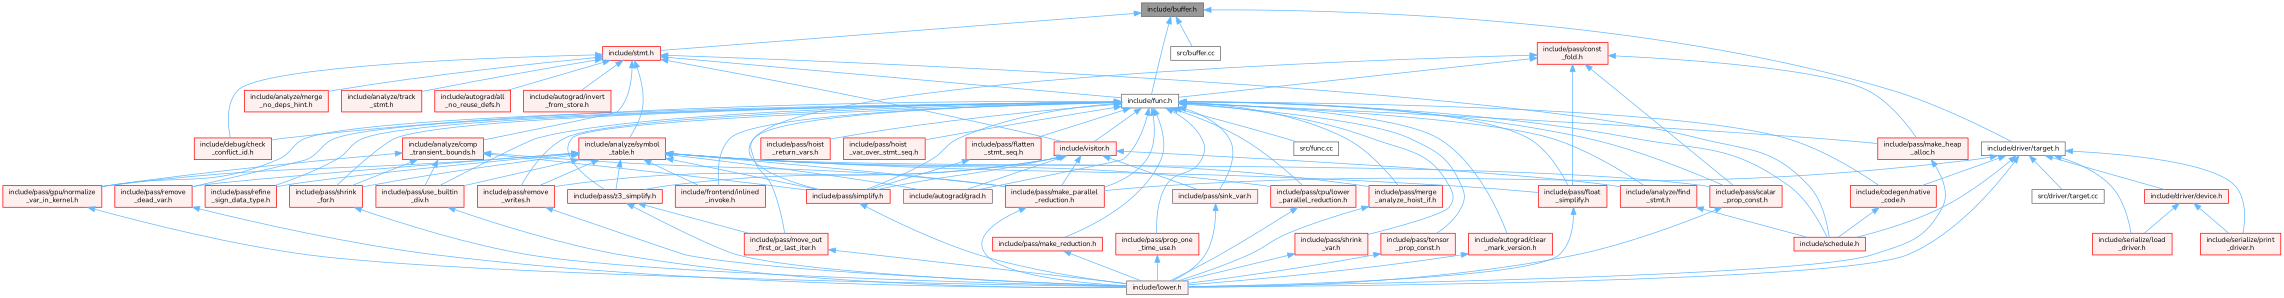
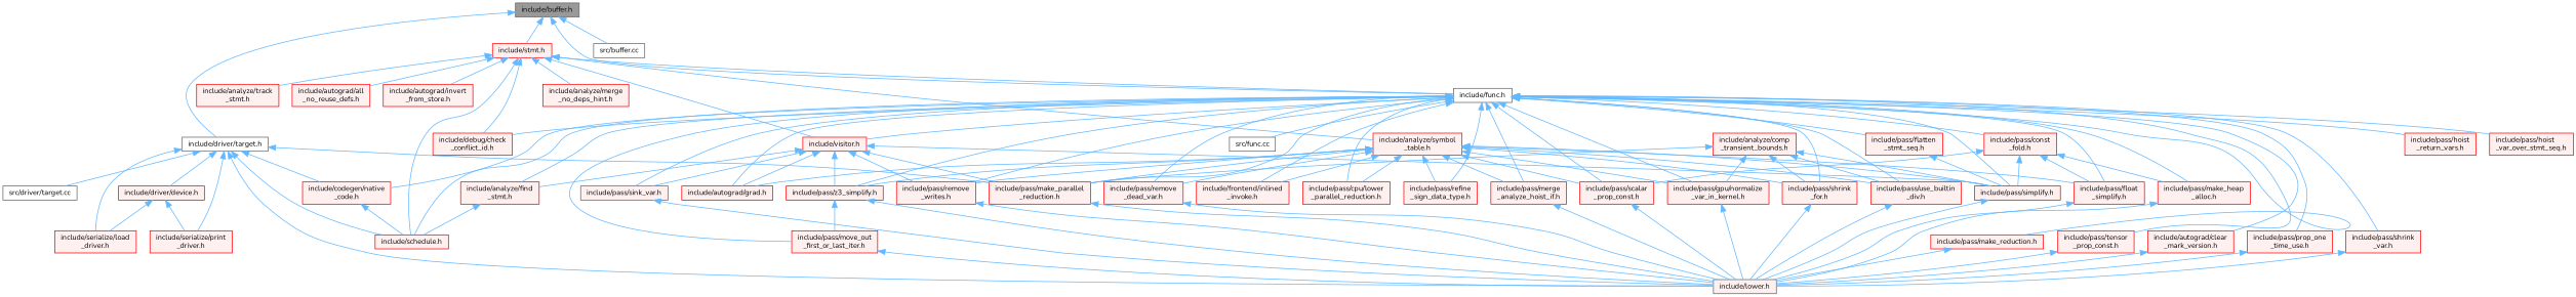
  digraph {
    fontname=Nunito
    node [color=red fillcolor="#FFF0F0" fontname=Nunito fontsize=10 shape=box style=filled]
    edge [color=steelblue1 dir=back fontname=Nunito fontsize=10 labelfontname=Helvetica labelfontsize=10 style=solid]
    n1 [color=gray40 fillcolor=grey60 fontcolor=black height=0.2 label="include/buffer.h" width=0.4]
    n2 [color=grey40 fillcolor=white height=0.2 label="include/driver/target.h" width=0.4]
    n3 [color=grey40 fillcolor=white height=0.2 label="include/func.h" width=0.4]
    n4 [height=0.2 label="include/stmt.h" width=0.4]
    n5 [color=grey40 fillcolor=white height=0.2 label="src/buffer.cc" width=0.4]
    n6 [height=0.2 label="include/codegen/native\l_code.h" width=0.4]
    n7 [height=0.2 label="include/schedule.h" width=0.4]
    n8 [height=0.2 label="include/driver/device.h" width=0.4]
    n9 [height=0.2 label="include/serialize/load\l_driver.h" width=0.4]
    n10 [height=0.2 label="include/serialize/print\l_driver.h" width=0.4]
    n11 [color=grey40 height=0.2 label="include/lower.h" width=0.4]
    n12 [height=0.2 label="include/pass/make_parallel\l_reduction.h" width=0.4]
    n13 [color=grey40 fillcolor=white height=0.2 label="src/driver/target.cc" width=0.4]
    n14 [height=0.2 label="include/analyze/find\l_stmt.h" width=0.4]
    n15 [height=0.2 label="include/autograd/clear\l_mark_version.h" width=0.4]
-   n16 [color=grey40 height=0.2 label="include/autograd/grad.h" width=0.4]
+   n16 [height=0.2 label="include/autograd/grad.h" width=0.4]
    n17 [height=0.2 label="include/debug/check\l_conflict_id.h" width=0.4]
    n18 [height=0.2 label="include/frontend/inlined\l_invoke.h" width=0.4]
    n19 [height=0.2 label="include/pass/const\l_fold.h" width=0.4]
    n20 [height=0.2 label="include/pass/float\l_simplify.h" width=0.4]
    n21 [height=0.2 label="include/pass/make_heap\l_alloc.h" width=0.4]
    n22 [height=0.2 label="include/pass/scalar\l_prop_const.h" width=0.4]
    n23 [height=0.2 label="include/pass/simplify.h" width=0.4]
    n24 [height=0.2 label="include/pass/cpu/lower\l_parallel_reduction.h" width=0.4]
    n25 [height=0.2 label="include/pass/flatten\l_stmt_seq.h" width=0.4]
    n26 [height=0.2 label="include/pass/gpu/normalize\l_var_in_kernel.h" width=0.4]
    n27 [height=0.2 label="include/pass/hoist\l_return_vars.h" width=0.4]
    n28 [height=0.2 label="include/pass/hoist\l_var_over_stmt_seq.h" width=0.4]
    n29 [height=0.2 label="include/pass/make_reduction.h" width=0.4]
    n30 [height=0.2 label="include/pass/merge\l_analyze_hoist_if.h" width=0.4]
    n31 [height=0.2 label="include/pass/move_out\l_first_or_last_iter.h" width=0.4]
    n32 [height=0.2 label="include/pass/prop_one\l_time_use.h" width=0.4]
    n33 [height=0.2 label="include/pass/refine\l_sign_data_type.h" width=0.4]
    n34 [height=0.2 label="include/pass/remove\l_dead_var.h" width=0.4]
    n35 [height=0.2 label="include/pass/remove\l_writes.h" width=0.4]
    n36 [height=0.2 label="include/pass/shrink\l_for.h" width=0.4]
    n37 [height=0.2 label="include/pass/shrink\l_var.h" width=0.4]
    n38 [color=grey40 height=0.2 label="include/pass/sink_var.h" width=0.4]
    n39 [height=0.2 label="include/pass/tensor\l_prop_const.h" width=0.4]
    n40 [height=0.2 label="include/pass/use_builtin\l_div.h" width=0.4]
    n41 [height=0.2 label="include/pass/z3_simplify.h" width=0.4]
    n42 [height=0.2 label="include/visitor.h" width=0.4]
    n43 [color=grey40 fillcolor=white height=0.2 label="src/func.cc" width=0.4]
    n44 [height=0.2 label="include/analyze/comp\l_transient_bounds.h" width=0.4]
    n45 [height=0.2 label="include/analyze/merge\l_no_deps_hint.h" width=0.4]
    n46 [height=0.2 label="include/analyze/symbol\l_table.h" width=0.4]
    n47 [height=0.2 label="include/analyze/track\l_stmt.h" width=0.4]
    n48 [height=0.2 label="include/autograd/all\l_no_reuse_defs.h" width=0.4]
    n49 [height=0.2 label="include/autograd/invert\l_from_store.h" width=0.4]
    n1 -> n2
    n1 -> n3
    n1 -> n4
    n1 -> n5
    n2 -> n6
    n2 -> n7
    n2 -> n8
    n2 -> n9
    n2 -> n10
    n2 -> n11
    n2 -> n12
    n2 -> n13
    n3 -> n6
    n3 -> n7
    n3 -> n12
    n3 -> n14
    n3 -> n15
    n3 -> n16
    n3 -> n17
    n3 -> n18
-   n19 -> n3
+   n3 -> n19
    n3 -> n20
    n3 -> n21
    n3 -> n22
    n3 -> n23
    n3 -> n24
    n3 -> n25
    n3 -> n26
    n3 -> n27
    n3 -> n28
    n3 -> n29
    n3 -> n30
    n3 -> n31
    n3 -> n32
    n3 -> n33
    n3 -> n34
    n3 -> n35
    n3 -> n36
    n3 -> n37
    n3 -> n38
    n3 -> n39
    n3 -> n40
    n3 -> n41
    n3 -> n42
    n3 -> n43
    n4 -> n3
    n4 -> n7
    n4 -> n17
    n4 -> n42
-   n4 -> n44
    n4 -> n45
    n4 -> n46
    n4 -> n47
    n4 -> n48
    n4 -> n49
    n6 -> n7
    n8 -> n9
    n8 -> n10
    n12 -> n11
    n14 -> n7
    n15 -> n11
    n19 -> n20
    n19 -> n21
    n19 -> n22
    n19 -> n23
    n20 -> n11
    n21 -> n11
    n22 -> n11
    n23 -> n11
-   n24 -> n11
    n25 -> n23
    n26 -> n11
    n29 -> n11
    n30 -> n11
    n31 -> n11
    n32 -> n11
    n34 -> n11
    n35 -> n11
    n36 -> n11
    n37 -> n11
    n38 -> n11
    n39 -> n11
    n40 -> n11
    n41 -> n11
    n41 -> n31
    n42 -> n12
    n42 -> n14
    n42 -> n16
    n42 -> n23
    n42 -> n35
    n42 -> n38
    n42 -> n41
    n44 -> n12
    n44 -> n23
    n44 -> n26
    n44 -> n36
    n44 -> n40
    n46 -> n12
    n46 -> n16
    n46 -> n18
    n46 -> n20
    n46 -> n22
    n46 -> n23
    n46 -> n24
    n46 -> n26
    n46 -> n30
    n46 -> n33
    n46 -> n34
    n46 -> n35
    n46 -> n36
    n46 -> n40
    n46 -> n41
  }
